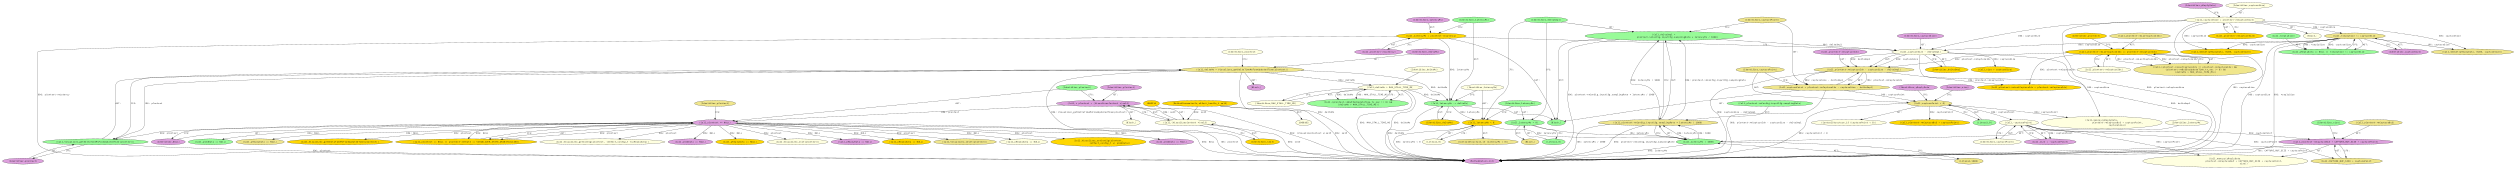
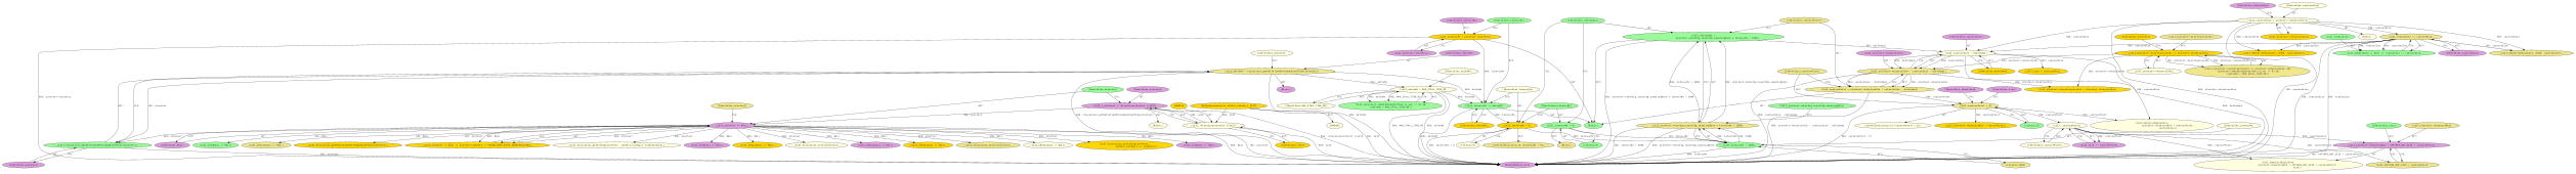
  digraph {
    fontname="IBM Plex Mono"
    node [fillcolor=lightyellow fontname="IBM Plex Mono" style=filled]
    edge [fontname="IBM Plex Mono"]
    n1 [fillcolor=plum label="(Call,pContext->mCaptureBuf + CAPTURE_BUF_SIZE + capturePoint)"]
    n2 [fillcolor=plum label="(MethodReturn,int)"]
    n3 [fillcolor=khaki label="(Call,CAPTURE_BUF_SIZE + capturePoint)"]
    n4 [label="(Call,memcpy(pReplyData,\n                           pContext->mCaptureBuf + CAPTURE_BUF_SIZE + capturePoint,\n                           size))"]
    n5 [label="(Call,-capturePoint)"]
    n6 [fillcolor=plum label="(Call,size = -capturePoint)"]
    n7 [label="(Identifier,capturePoint)"]
    n8 [fillcolor=khaki label="(Call,capturePoint < 0)"]
    n9 [label="(ControlStructure,if (capturePoint < 0))"]
    n10 [label="(Call,memcpy(pReplyData,\n                       pContext->mCaptureBuf + capturePoint,\n                       captureSize))"]
    n11 [fillcolor=palegreen label="(Literal,0)"]
    n12 [fillcolor=gold label="(Call,pContext->mCaptureBuf + capturePoint)"]
    n13 [fillcolor=khaki label="(Call,capturePoint = pContext->mCaptureIdx - captureSize - deltaSmpl)"]
    n14 [fillcolor=khaki label="(Call,pContext->mCaptureIdx - captureSize - deltaSmpl)"]
    n15 [fillcolor=palegreen label="(Block,)"]
    n16 [label="(Call,captureSize - deltaSmpl)"]
    n17 [fillcolor=gold label="(Call,pContext->mLastCaptureIdx = pContext->mCaptureIdx)"]
    n18 [fillcolor=gold label="(Call,size > captureSize)"]
    n19 [fillcolor=gold label="(Identifier,deltaSmpl)"]
    n20 [fillcolor=gold label="(Call,pContext->mLastCaptureIdx == pContext->mCaptureIdx)"]
    n21 [fillcolor=khaki label="(Call,(pContext->mLastCaptureIdx == pContext->mCaptureIdx) &&\n (pContext->mBufferUpdateTime.tv_sec != 0) &&\n (deltaMs > MAX_STALL_TIME_MS))"]
    n22 [label="(Call,pContext->mCaptureIdx)"]
    n23 [fillcolor=khaki label="(Call,*replySize != captureSize)"]
    n24 [fillcolor=khaki label="(Call,memset(pReplyData, 0x80, captureSize))"]
    n25 [fillcolor=gold label="(Call,memset(pReplyData, 0x80, captureSize))"]
    n26 [fillcolor=plum label="(Identifier,captureSize)"]
    n27 [fillcolor=palegreen label="(Call,pReplyData == NULL || *replySize != captureSize)"]
    n28 [label="(Call,captureSize = pContext->mCaptureSize)"]
    n29 [fillcolor=gold label="(Call,pContext->mCaptureSize)"]
    n30 [label="(Block,)"]
    n31 [fillcolor=palegreen label="(Call,deltaSmpl =\n                    pContext->mConfig.inputCfg.samplingRate * latencyMs / 1000)"]
    n32 [fillcolor=khaki label="(Call,pContext->mConfig.inputCfg.samplingRate * latencyMs / 1000)"]
    n33 [fillcolor=palegreen label="(Call,latencyMs / 1000)"]
    n34 [fillcolor=khaki label="(Literal,1000)"]
    n35 [fillcolor=palegreen label="(Call,latencyMs = 0)"]
    n36 [fillcolor=palegreen label="(Literal,0)"]
    n37 [fillcolor=khaki label="(Block,)"]
    n38 [fillcolor=gold label="(Call,latencyMs < 0)"]
    n39 [fillcolor=khaki label="(ControlStructure,if (latencyMs < 0))"]
    n40 [label="(Literal,0)"]
    n41 [fillcolor=palegreen label="(Call,latencyMs -= deltaMs)"]
    n42 [fillcolor=gold label="(Identifier,deltaMs)"]
    n43 [fillcolor=khaki label="(Call,deltaMs = Visualizer_getDeltaTimeMsFromUpdatedTime(pContext))"]
    n44 [fillcolor=palegreen label="(Call,Visualizer_getDeltaTimeMsFromUpdatedTime(pContext))"]
    n45 [label="(Call,deltaMs > MAX_STALL_TIME_MS)"]
    n46 [fillcolor=plum label="(Block,)"]
    n47 [fillcolor=plum label="(Identifier,pContext)"]
    n48 [fillcolor=palegreen label="(Call,(pContext->mBufferUpdateTime.tv_sec != 0) &&\n (deltaMs > MAX_STALL_TIME_MS))"]
    n49 [label="(Identifier,MAX_STALL_TIME_MS)"]
    n50 [fillcolor=plum label="(Call,pContext == NULL)"]
    n51 [fillcolor=gold label="(Call,pReplyData == NULL)"]
    n52 [fillcolor=khaki label="(Call,Visualizer_reset(pContext))"]
    n53 [label="(Call,pReplyData == NULL)"]
    n54 [fillcolor=gold label="(Call,Visualizer_setConfig(pContext,\n                 (effect_config_t *) pCmdData))"]
    n55 [fillcolor=plum label="(Call,pCmdData == NULL)"]
    n56 [fillcolor=plum label="(Identifier,NULL)"]
    n57 [fillcolor=palegreen label="(Call,pCmdData == NULL)"]
    n58 [fillcolor=khaki label="(Call,pReplyData == NULL)"]
    n59 [fillcolor=gold label="(Call,Visualizer_getDeltaTimeMsFromUpdatedTime(pContext))"]
    n60 [fillcolor=gold label="(Call,pContext == NULL || pContext->mState == VISUALIZER_STATE_UNINITIALIZED)"]
    n61 [label="(Call,Visualizer_getConfig(pContext, (effect_config_t *)pReplyData))"]
    n62 [fillcolor=plum label="(Call,pCmdData == NULL)"]
    n63 [fillcolor=gold label="(Call,pReplyData == NULL)"]
    n64 [label="(Call,Visualizer_init(pContext))"]
    n65 [fillcolor=plum label="(Call,pReplyData == NULL)"]
    n66 [fillcolor=plum label="(Call,* pContext = (VisualizerContext *)self)"]
    n67 [label="(Call,(VisualizerContext *)self)"]
    n68 [label="(Block,)"]
    n69 [fillcolor=gold label="(Identifier,self)"]
    n70 [fillcolor=gold label="(MethodParameterIn,effect_handle_t self)"]
    1000102
    n72 [fillcolor=gold label="(Call,latencyMs = pContext->mLatency)"]
    n73 [fillcolor=plum label="(Call,pContext->mLatency)"]
    n74 [fillcolor=plum label="(Call,pContext->mCaptureIdx)"]
    n75 [fillcolor=khaki label="(Identifier,capturePoint)"]
    n76 [fillcolor=gold label="(Identifier,pContext)"]
    n77 [label="(Identifier,deltaMs)"]
    n78 [fillcolor=palegreen label="(Identifier,latencyMs)"]
    n79 [fillcolor=plum label="(Identifier,captureSize)"]
    n80 [label="(Identifier,latencyMs)"]
    n81 [fillcolor=palegreen label="(Identifier,deltaSmpl)"]
    n82 [fillcolor=khaki label="(Identifier,capturePoint)"]
    n83 [fillcolor=khaki label="(Call,pContext->mLastCaptureIdx)"]
    n84 [fillcolor=plum label="(Identifier,latencyMs)"]
    n85 [fillcolor=plum label="(Identifier,pReplyData)"]
    n86 [fillcolor=palegreen label="(Identifier,pContext)"]
    n87 [fillcolor=khaki label="(Identifier,pContext)"]
    n88 [fillcolor=plum label="(Identifier,deltaMs)"]
    n89 [fillcolor=plum label="(Identifier,pContext)"]
    n90 [fillcolor=palegreen label="(Call,*replySize)"]
    n91 [fillcolor=plum label="(Identifier,size)"]
    n92 [fillcolor=plum label="(Identifier,pReplyData)"]
    n93 [label="(Identifier,pContext)"]
    n94 [fillcolor=palegreen label="(Identifier,size)"]
    n95 [fillcolor=khaki label="(Call,pContext->mCaptureBuf)"]
    n96 [label="(Identifier,latencyMs)"]
    n97 [fillcolor=palegreen label="(Call,pContext->mConfig.inputCfg.samplingRate)"]
    n98 [label="(Identifier,captureSize)"]
    n99 [fillcolor=palegreen label="(Identifier,latencyMs)"]
    1000114 [fillcolor=gold]
    n1 -> n2 [label="DDG: CAPTURE_BUF_SIZE + capturePoint"]
    n1 -> n3 [label="CFG: "]
    n1 -> n4 [label="AST: "]
    n3 -> n1 [label="AST: "]
    n5 -> n1 [label="DDG: capturePoint"]
    n5 -> n3 [label="DDG: capturePoint"]
    n5 -> n4 [label="DDG: capturePoint"]
    n5 -> n6 [label="AST: "]
    n5 -> n6 [label="DDG: capturePoint"]
    n5 -> n7 [label="CFG: "]
    n6 -> n5 [label="CFG: "]
    n7 -> n5 [label="AST: "]
    n8 -> n2 [label="DDG: capturePoint < 0"]
    n8 -> n5 [label="DDG: capturePoint"]
    n8 -> n9 [label="AST: "]
    n8 -> n10 [label="DDG: capturePoint"]
    n8 -> n11 [label="CFG: "]
    n8 -> n12 [label="DDG: capturePoint"]
    n11 -> n8 [label="AST: "]
    n13 -> n2 [label="DDG: pContext->mCaptureIdx - captureSize - deltaSmpl"]
    n13 -> n8 [label="DDG: capturePoint"]
    n13 -> n14 [label="CFG: "]
    n13 -> n15 [label="AST: "]
    n14 -> n2 [label="DDG: captureSize - deltaSmpl"]
    n14 -> n13 [label="AST: "]
    n14 -> n13 [label="DDG: pContext->mCaptureIdx"]
    n14 -> n13 [label="DDG: captureSize - deltaSmpl"]
-   n72 -> n16 [label="CFG: "]
+   n14 -> n16 [label="CFG: "]
    n14 -> n17 [label="DDG: pContext->mCaptureIdx"]
    n16 -> n2 [label="DDG: deltaSmpl"]
    n16 -> n10 [label="DDG: captureSize"]
    n16 -> n14 [label="AST: "]
    n16 -> n14 [label="DDG: captureSize"]
    n16 -> n14 [label="DDG: deltaSmpl"]
    n16 -> n18 [label="DDG: captureSize"]
    n16 -> n19 [label="CFG: "]
    n19 -> n16 [label="AST: "]
    n20 -> n14 [label="DDG: pContext->mCaptureIdx"]
    n20 -> n17 [label="DDG: pContext->mCaptureIdx"]
    n20 -> n21 [label="AST: "]
    n20 -> n21 [label="DDG: pContext->mLastCaptureIdx"]
    n20 -> n21 [label="DDG: pContext->mCaptureIdx"]
    n20 -> n22 [label="CFG: "]
    n21 -> n20 [label="CFG: "]
    n22 -> n20 [label="AST: "]
    n23 -> n2 [label="DDG: captureSize"]
    n23 -> n2 [label="DDG: *replySize"]
    n23 -> n16 [label="DDG: captureSize"]
    n23 -> n24 [label="DDG: captureSize"]
    n23 -> n25 [label="DDG: captureSize"]
    n23 -> n26 [label="CFG: "]
    n23 -> n27 [label="AST: "]
    n23 -> n27 [label="DDG: *replySize"]
    n23 -> n27 [label="DDG: captureSize"]
    n26 -> n23 [label="AST: "]
    n27 -> n23 [label="CFG: "]
    n28 -> n2 [label="DDG: pContext->mCaptureSize"]
    n28 -> n2 [label="DDG: captureSize"]
    n28 -> n16 [label="DDG: captureSize"]
    n28 -> n23 [label="DDG: captureSize"]
    n28 -> n24 [label="DDG: captureSize"]
    n28 -> n25 [label="DDG: captureSize"]
    n28 -> n29 [label="CFG: "]
    n28 -> n30 [label="AST: "]
    n29 -> n28 [label="AST: "]
    n31 -> n2 [label="DDG: pContext->mConfig.inputCfg.samplingRate * latencyMs / 1000"]
    n31 -> n15 [label="AST: "]
    n31 -> n16 [label="DDG: deltaSmpl"]
    n31 -> n32 [label="CFG: "]
    n32 -> n2 [label="DDG: latencyMs / 1000"]
    n32 -> n2 [label="DDG: pContext->mConfig.inputCfg.samplingRate"]
    n32 -> n31 [label="AST: "]
    n32 -> n31 [label="DDG: pContext->mConfig.inputCfg.samplingRate"]
    n32 -> n31 [label="DDG: latencyMs / 1000"]
    n32 -> n33 [label="CFG: "]
    n33 -> n2 [label="DDG: latencyMs"]
    n33 -> n32 [label="AST: "]
    n33 -> n32 [label="DDG: latencyMs"]
    n33 -> n32 [label="DDG: 1000"]
    n33 -> n34 [label="CFG: "]
    n34 -> n33 [label="AST: "]
    n35 -> n33 [label="DDG: latencyMs"]
    n35 -> n36 [label="CFG: "]
    n35 -> n37 [label="AST: "]
    n36 -> n35 [label="AST: "]
    n38 -> n2 [label="DDG: latencyMs < 0"]
    n38 -> n33 [label="DDG: latencyMs"]
    n38 -> n39 [label="AST: "]
    n38 -> n40 [label="CFG: "]
    n40 -> n38 [label="AST: "]
    n41 -> n2 [label="DDG: deltaMs"]
    n41 -> n15 [label="AST: "]
    n41 -> n38 [label="DDG: latencyMs"]
    n41 -> n42 [label="CFG: "]
    n42 -> n41 [label="AST: "]
    n43 -> n2 [label="DDG: deltaMs"]
    n43 -> n2 [label="DDG: Visualizer_getDeltaTimeMsFromUpdatedTime(pContext)"]
    n43 -> n41 [label="DDG: deltaMs"]
    n43 -> n44 [label="CFG: "]
    n43 -> n45 [label="DDG: deltaMs"]
    n43 -> n46 [label="AST: "]
    n44 -> n2 [label="DDG: pContext"]
    n44 -> n43 [label="AST: "]
    n44 -> n43 [label="DDG: pContext"]
    n44 -> n47 [label="CFG: "]
    n45 -> n2 [label="DDG: MAX_STALL_TIME_MS"]
    n45 -> n2 [label="DDG: deltaMs"]
    n45 -> n41 [label="DDG: deltaMs"]
    n45 -> n48 [label="AST: "]
    n45 -> n48 [label="DDG: deltaMs"]
    n45 -> n48 [label="DDG: MAX_STALL_TIME_MS"]
    n45 -> n49 [label="CFG: "]
    n47 -> n44 [label="AST: "]
    n48 -> n45 [label="CFG: "]
    n49 -> n45 [label="AST: "]
    n50 -> n2 [label="DDG: NULL"]
    n50 -> n2 [label="DDG: pContext"]
    n50 -> n44 [label="DDG: pContext"]
    n50 -> n51 [label="DDG: NULL"]
    n50 -> n52 [label="DDG: pContext"]
    n50 -> n53 [label="DDG: NULL"]
    n50 -> n54 [label="DDG: pContext"]
    n50 -> n55 [label="DDG: NULL"]
    n50 -> n56 [label="CFG: "]
    n50 -> n57 [label="DDG: NULL"]
    n50 -> n58 [label="DDG: NULL"]
    n50 -> n59 [label="DDG: pContext"]
    n50 -> n60 [label="AST: "]
    n50 -> n60 [label="DDG: pContext"]
    n50 -> n60 [label="DDG: NULL"]
    n50 -> n61 [label="DDG: pContext"]
    n50 -> n62 [label="DDG: NULL"]
    n50 -> n63 [label="DDG: NULL"]
    n50 -> n64 [label="DDG: pContext"]
    n50 -> n65 [label="DDG: NULL"]
    n56 -> n50 [label="AST: "]
    n60 -> n50 [label="CFG: "]
    n66 -> n2 [label="DDG: (VisualizerContext *)self"]
    n66 -> n50 [label="DDG: pContext"]
    n66 -> n67 [label="CFG: "]
    n66 -> n68 [label="AST: "]
    n67 -> n2 [label="DDG: self"]
    n67 -> n66 [label="AST: "]
    n67 -> n66 [label="DDG: self"]
    n67 -> n69 [label="CFG: "]
    n69 -> n67 [label="AST: "]
    n70 -> n2 [label="DDG: self"]
    n70 -> n67 [label="DDG: self"]
    n70 -> 1000102 [label="AST: "]
    n72 -> n2 [label="DDG: pContext->mLatency"]
    n72 -> n15 [label="AST: "]
    n72 -> n41 [label="DDG: latencyMs"]
    n72 -> n73 [label="CFG: "]
    n73 -> n72 [label="AST: "]
    n74 -> n14 [label="AST: "]
    n75 -> n13 [label="AST: "]
    n75 -> n31 [label="CFG: "]
    n76 -> n20 [label="CFG: "]
    n77 -> n45 [label="AST: "]
    n78 -> n41 [label="AST: "]
    n78 -> n72 [label="CFG: "]
    n79 -> n16 [label="AST: "]
    n80 -> n33 [label="AST: "]
    n81 -> n31 [label="AST: "]
    n81 -> n35 [label="CFG: "]
    n81 -> n38 [label="CFG: "]
    n82 -> n8 [label="AST: "]
    n82 -> n13 [label="CFG: "]
    n83 -> n20 [label="AST: "]
    n84 -> n72 [label="AST: "]
    n85 -> n28 [label="CFG: "]
    n86 -> n50 [label="AST: "]
    n86 -> n66 [label="CFG: "]
    n87 -> n50 [label="CFG: "]
    n88 -> n43 [label="AST: "]
    n89 -> n66 [label="AST: "]
    n90 -> n27 [label="AST: "]
    n91 -> n8 [label="CFG: "]
    n92 -> n8 [label="CFG: "]
    n93 -> n43 [label="CFG: "]
    n94 -> n1 [label="CFG: "]
    n95 -> n1 [label="AST: "]
    n96 -> n38 [label="AST: "]
    n96 -> n41 [label="CFG: "]
    n97 -> n32 [label="AST: "]
    n98 -> n28 [label="AST: "]
    n99 -> n35 [label="AST: "]
    n99 -> n38 [label="CFG: "]
    1000114 -> n67 [label="AST: "]
  }
